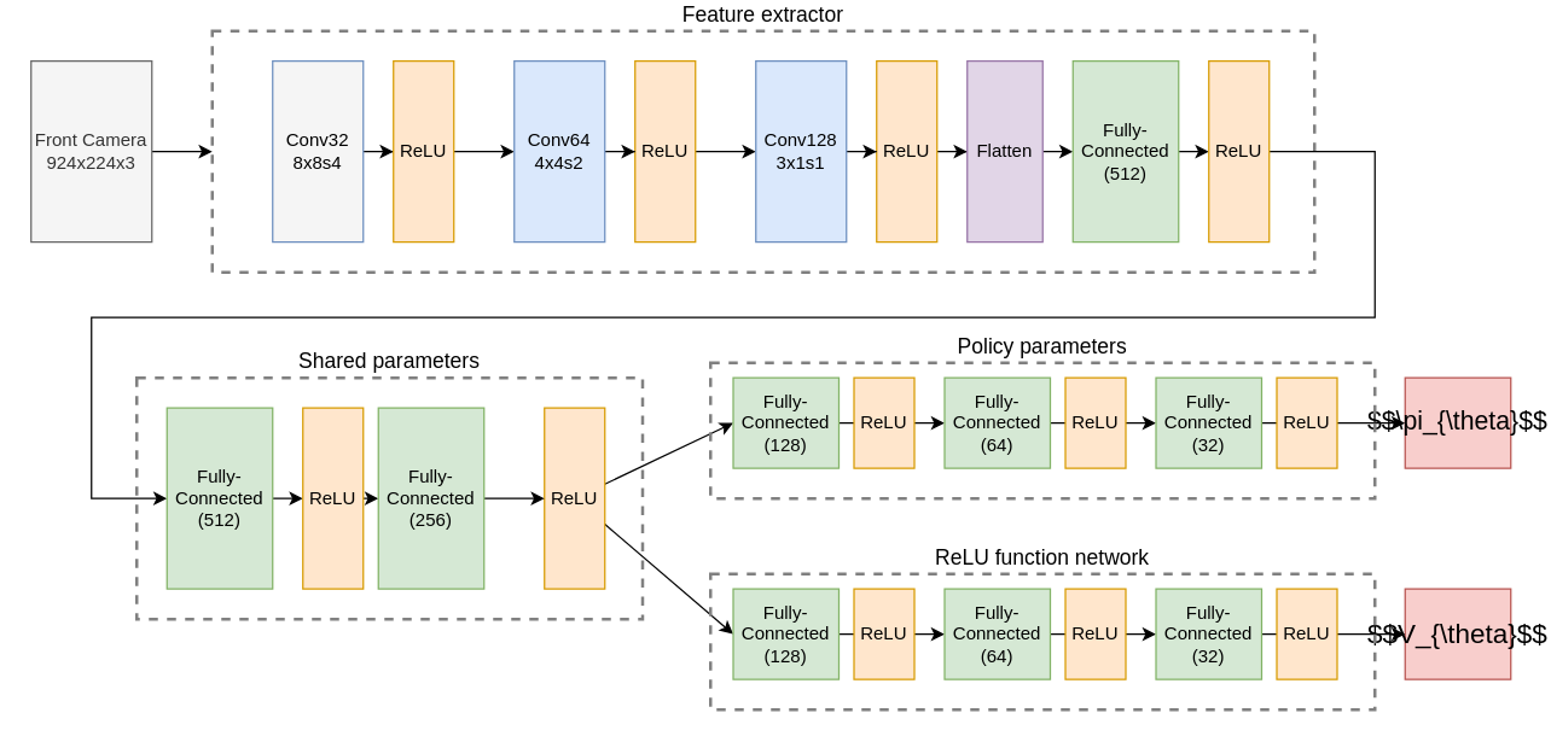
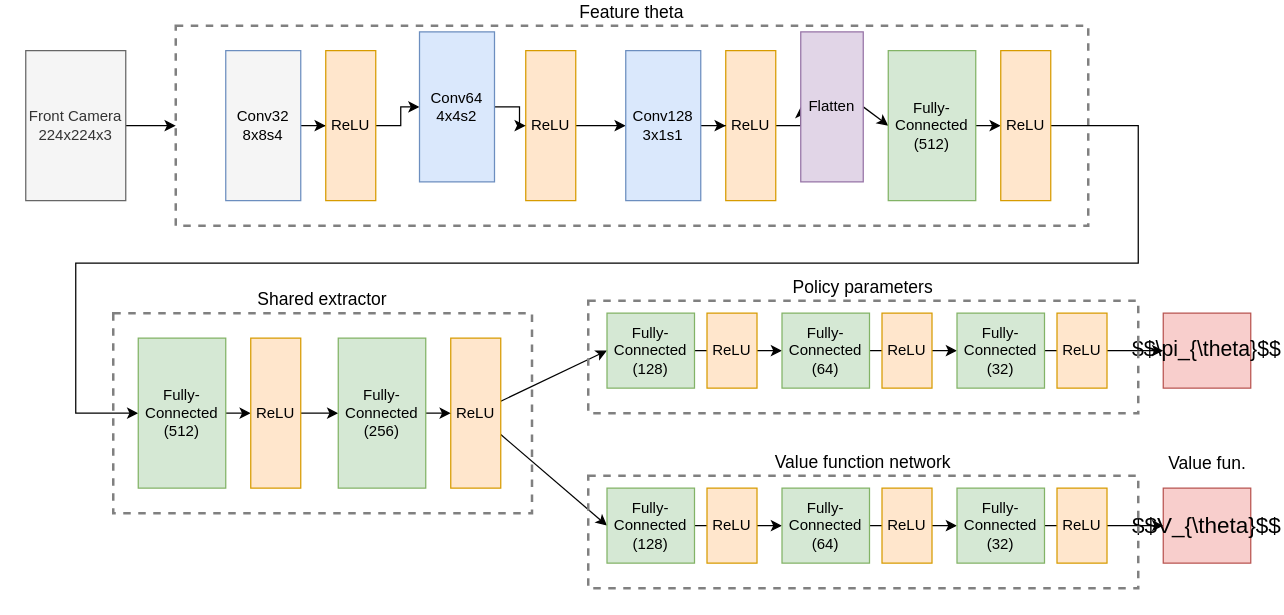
  <mxCell id="0" />
  <mxCell id="1" parent="0" />
- <mxCell id="2" value="Feature extractor" style="rounded=0;whiteSpace=wrap;html=1;fontSize=14;fillColor=none;dashed=1;labelPosition=center;verticalLabelPosition=top;align=center;verticalAlign=bottom;strokeWidth=2;strokeColor=#808080;fontFamily=Helvetica;" vertex="1" parent="1"><mxGeometry x="140" y="20" width="730" height="160" as="geometry" /></mxCell>
+ <mxCell id="2" value="Feature theta" style="rounded=0;whiteSpace=wrap;html=1;fontSize=14;fillColor=none;dashed=1;labelPosition=center;verticalLabelPosition=top;align=center;verticalAlign=bottom;strokeWidth=2;strokeColor=#808080;fontFamily=Helvetica;" vertex="1" parent="1"><mxGeometry x="140" y="20" width="730" height="160" as="geometry" /></mxCell>
  <mxCell id="3" value="" style="edgeStyle=orthogonalEdgeStyle;rounded=0;orthogonalLoop=1;jettySize=auto;html=1;fontFamily=Helvetica;" edge="1" parent="1" source="4" target="2"><mxGeometry relative="1" as="geometry" /></mxCell>
- <mxCell id="4" value="&lt;div&gt;Front Camera&lt;/div&gt;&lt;div&gt;924x224x3&lt;br&gt;&lt;/div&gt;" style="rounded=0;whiteSpace=wrap;html=1;direction=south;fillColor=#f5f5f5;strokeColor=#666666;fontColor=#333333;fontFamily=Helvetica;" vertex="1" parent="1"><mxGeometry x="20" y="40" width="80" height="120" as="geometry" /></mxCell>
+ <mxCell id="4" value="&lt;div&gt;Front Camera&lt;/div&gt;&lt;div&gt;224x224x3&lt;br&gt;&lt;/div&gt;" style="rounded=0;whiteSpace=wrap;html=1;direction=south;fillColor=#f5f5f5;strokeColor=#666666;fontColor=#333333;fontFamily=Helvetica;" vertex="1" parent="1"><mxGeometry x="20" y="40" width="80" height="120" as="geometry" /></mxCell>
  <mxCell id="5" value="" style="edgeStyle=orthogonalEdgeStyle;rounded=0;orthogonalLoop=1;jettySize=auto;html=1;fontFamily=Helvetica;" edge="1" parent="1" source="6" target="8"><mxGeometry relative="1" as="geometry" /></mxCell>
  <mxCell id="6" value="&lt;div&gt;Conv32&lt;/div&gt;&lt;div&gt;8x8s4&lt;br&gt;&lt;/div&gt;" style="whiteSpace=wrap;html=1;rounded=0;direction=south;fillColor=#f5f5f5;strokeColor=#6c8ebf;fontFamily=Helvetica;" vertex="1" parent="1"><mxGeometry x="180" y="40" width="60" height="120" as="geometry" /></mxCell>
  <mxCell id="7" value="" style="edgeStyle=orthogonalEdgeStyle;rounded=0;orthogonalLoop=1;jettySize=auto;html=1;fontFamily=Helvetica;" edge="1" parent="1" source="8" target="12"><mxGeometry relative="1" as="geometry" /></mxCell>
  <mxCell id="8" value="ReLU" style="whiteSpace=wrap;html=1;rounded=0;direction=south;fillColor=#ffe6cc;strokeColor=#d79b00;fontFamily=Helvetica;" vertex="1" parent="1"><mxGeometry x="260" y="40" width="40" height="120" as="geometry" /></mxCell>
  <mxCell id="9" value="" style="edgeStyle=orthogonalEdgeStyle;rounded=0;orthogonalLoop=1;jettySize=auto;html=1;fontFamily=Helvetica;" edge="1" parent="1" source="10" target="16"><mxGeometry relative="1" as="geometry" /></mxCell>
  <mxCell id="10" value="ReLU" style="whiteSpace=wrap;html=1;rounded=0;direction=south;fillColor=#ffe6cc;strokeColor=#d79b00;fontFamily=Helvetica;" vertex="1" parent="1"><mxGeometry x="420" y="40" width="40" height="120" as="geometry" /></mxCell>
  <mxCell id="11" value="" style="edgeStyle=orthogonalEdgeStyle;rounded=0;orthogonalLoop=1;jettySize=auto;html=1;fontFamily=Helvetica;" edge="1" parent="1" source="12" target="10"><mxGeometry relative="1" as="geometry" /></mxCell>
- <mxCell id="12" value="&lt;div&gt;Conv64&lt;/div&gt;&lt;div&gt;4x4s2&lt;br&gt;&lt;/div&gt;" style="whiteSpace=wrap;html=1;rounded=0;direction=south;fillColor=#dae8fc;strokeColor=#6c8ebf;fontFamily=Helvetica;" vertex="1" parent="1"><mxGeometry x="340" y="40" width="60" height="120" as="geometry" /></mxCell>
+ <mxCell id="12" value="&lt;div&gt;Conv64&lt;/div&gt;&lt;div&gt;4x4s2&lt;br&gt;&lt;/div&gt;" style="whiteSpace=wrap;html=1;rounded=0;direction=south;fillColor=#dae8fc;strokeColor=#6c8ebf;fontFamily=Helvetica;" vertex="1" parent="1"><mxGeometry x="335" y="25" width="60" height="120" as="geometry" /></mxCell>
  <mxCell id="13" value="" style="edgeStyle=orthogonalEdgeStyle;rounded=0;orthogonalLoop=1;jettySize=auto;html=1;fontFamily=Helvetica;" edge="1" parent="1" source="14" target="18"><mxGeometry relative="1" as="geometry" /></mxCell>
  <mxCell id="14" value="ReLU" style="whiteSpace=wrap;html=1;rounded=0;direction=south;fillColor=#ffe6cc;strokeColor=#d79b00;fontFamily=Helvetica;" vertex="1" parent="1"><mxGeometry x="580" y="40" width="40" height="120" as="geometry" /></mxCell>
  <mxCell id="15" value="" style="edgeStyle=orthogonalEdgeStyle;rounded=0;orthogonalLoop=1;jettySize=auto;html=1;fontFamily=Helvetica;" edge="1" parent="1" source="16" target="14"><mxGeometry relative="1" as="geometry" /></mxCell>
  <mxCell id="16" value="&lt;div&gt;Conv128&lt;/div&gt;&lt;div&gt;3x1s1&lt;br&gt;&lt;/div&gt;" style="whiteSpace=wrap;html=1;rounded=0;direction=south;fillColor=#dae8fc;strokeColor=#6c8ebf;fontFamily=Helvetica;" vertex="1" parent="1"><mxGeometry x="500" y="40" width="60" height="120" as="geometry" /></mxCell>
  <mxCell id="17" style="edgeStyle=none;rounded=0;orthogonalLoop=1;jettySize=auto;html=1;exitX=0.5;exitY=0;exitDx=0;exitDy=0;entryX=0.5;entryY=1;entryDx=0;entryDy=0;fontSize=14;fontFamily=Helvetica;" edge="1" parent="1" source="18" target="22"><mxGeometry relative="1" as="geometry" /></mxCell>
- <mxCell id="18" value="&lt;div&gt;Flatten&lt;/div&gt;" style="whiteSpace=wrap;html=1;rounded=0;direction=south;fillColor=#e1d5e7;strokeColor=#9673a6;fontFamily=Helvetica;" vertex="1" parent="1"><mxGeometry x="640" y="40" width="50" height="120" as="geometry" /></mxCell>
+ <mxCell id="18" value="&lt;div&gt;Flatten&lt;/div&gt;" style="whiteSpace=wrap;html=1;rounded=0;direction=south;fillColor=#e1d5e7;strokeColor=#9673a6;fontFamily=Helvetica;" vertex="1" parent="1"><mxGeometry x="640" y="25" width="50" height="120" as="geometry" /></mxCell>
  <mxCell id="19" value="$$\pi_{\theta}$$" style="rounded=0;whiteSpace=wrap;html=1;fillColor=#f8cecc;strokeColor=#b85450;fontFamily=Helvetica;fontSize=17;" vertex="1" parent="1"><mxGeometry x="930" y="250" width="70" height="60" as="geometry" /></mxCell>
  <mxCell id="20" value="$$V_{\theta}$$" style="rounded=0;whiteSpace=wrap;html=1;fillColor=#f8cecc;strokeColor=#b85450;fontFamily=Helvetica;fontSize=18;" vertex="1" parent="1"><mxGeometry x="930" y="390" width="70" height="60" as="geometry" /></mxCell>
  <mxCell id="21" value="" style="edgeStyle=none;rounded=0;orthogonalLoop=1;jettySize=auto;html=1;fontSize=14;fontFamily=Helvetica;" edge="1" parent="1" source="22" target="24"><mxGeometry relative="1" as="geometry" /></mxCell>
  <mxCell id="22" value="&lt;div&gt;Fully-&lt;/div&gt;&lt;div&gt;Connected&lt;br&gt;&lt;/div&gt;&lt;div&gt;(512)&lt;br&gt;&lt;/div&gt;" style="whiteSpace=wrap;html=1;rounded=0;direction=south;fillColor=#d5e8d4;strokeColor=#82b366;fontFamily=Helvetica;" vertex="1" parent="1"><mxGeometry x="710" y="40" width="70" height="120" as="geometry" /></mxCell>
  <mxCell id="23" style="edgeStyle=orthogonalEdgeStyle;rounded=0;orthogonalLoop=1;jettySize=auto;html=1;exitX=0.5;exitY=0;exitDx=0;exitDy=0;fontSize=14;fontFamily=Helvetica;" edge="1" parent="1" source="24" target="26"><mxGeometry relative="1" as="geometry"><Array as="points"><mxPoint x="910" y="100" /><mxPoint x="910" y="210" /><mxPoint x="60" y="210" /><mxPoint x="60" y="330" /></Array></mxGeometry></mxCell>
  <mxCell id="24" value="ReLU" style="whiteSpace=wrap;html=1;rounded=0;direction=south;fillColor=#ffe6cc;strokeColor=#d79b00;fontFamily=Helvetica;" vertex="1" parent="1"><mxGeometry x="800" y="40" width="40" height="120" as="geometry" /></mxCell>
  <mxCell id="25" value="" style="edgeStyle=none;rounded=0;orthogonalLoop=1;jettySize=auto;html=1;fontSize=14;fontFamily=Helvetica;" edge="1" parent="1" source="26" target="28"><mxGeometry relative="1" as="geometry" /></mxCell>
  <mxCell id="26" value="&lt;div&gt;Fully-&lt;/div&gt;&lt;div&gt;Connected&lt;br&gt;&lt;/div&gt;&lt;div&gt;(512)&lt;br&gt;&lt;/div&gt;" style="whiteSpace=wrap;html=1;rounded=0;direction=south;fillColor=#d5e8d4;strokeColor=#82b366;fontFamily=Helvetica;" vertex="1" parent="1"><mxGeometry x="110" y="270" width="70" height="120" as="geometry" /></mxCell>
  <mxCell id="27" value="" style="edgeStyle=none;rounded=0;orthogonalLoop=1;jettySize=auto;html=1;fontSize=14;fontFamily=Helvetica;" edge="1" parent="1" source="28" target="33"><mxGeometry relative="1" as="geometry" /></mxCell>
  <mxCell id="28" value="ReLU" style="whiteSpace=wrap;html=1;rounded=0;direction=south;fillColor=#ffe6cc;strokeColor=#d79b00;fontFamily=Helvetica;" vertex="1" parent="1"><mxGeometry x="200" y="270" width="40" height="120" as="geometry" /></mxCell>
  <mxCell id="29" style="edgeStyle=none;rounded=0;orthogonalLoop=1;jettySize=auto;html=1;entryX=0.5;entryY=1;entryDx=0;entryDy=0;fontSize=14;fontFamily=Helvetica;" edge="1" parent="1" source="31" target="35"><mxGeometry relative="1" as="geometry" /></mxCell>
  <mxCell id="30" style="edgeStyle=none;rounded=0;orthogonalLoop=1;jettySize=auto;html=1;entryX=0.5;entryY=1;entryDx=0;entryDy=0;fontSize=14;fontFamily=Helvetica;" edge="1" parent="1" source="31" target="44"><mxGeometry relative="1" as="geometry" /></mxCell>
  <mxCell id="31" value="ReLU" style="whiteSpace=wrap;html=1;rounded=0;direction=south;fillColor=#ffe6cc;strokeColor=#d79b00;fontFamily=Helvetica;" vertex="1" parent="1"><mxGeometry x="360" y="270" width="40" height="120" as="geometry" /></mxCell>
  <mxCell id="32" value="" style="edgeStyle=none;rounded=0;orthogonalLoop=1;jettySize=auto;html=1;fontSize=14;fontFamily=Helvetica;" edge="1" parent="1" source="33" target="31"><mxGeometry relative="1" as="geometry" /></mxCell>
- <mxCell id="33" value="&lt;div&gt;Fully-&lt;/div&gt;&lt;div&gt;Connected&lt;br&gt;&lt;/div&gt;&lt;div&gt;(256)&lt;br&gt;&lt;/div&gt;" style="whiteSpace=wrap;html=1;rounded=0;direction=south;fillColor=#d5e8d4;strokeColor=#82b366;fontFamily=Helvetica;" vertex="1" parent="1"><mxGeometry x="250" y="270" width="70" height="120" as="geometry" /></mxCell>
+ <mxCell id="33" value="&lt;div&gt;Fully-&lt;/div&gt;&lt;div&gt;Connected&lt;br&gt;&lt;/div&gt;&lt;div&gt;(256)&lt;br&gt;&lt;/div&gt;" style="whiteSpace=wrap;html=1;rounded=0;direction=south;fillColor=#d5e8d4;strokeColor=#82b366;fontFamily=Helvetica;" vertex="1" parent="1"><mxGeometry x="270" y="270" width="70" height="120" as="geometry" /></mxCell>
  <mxCell id="34" value="" style="edgeStyle=none;rounded=0;orthogonalLoop=1;jettySize=auto;html=1;fontSize=14;fontFamily=Helvetica;" edge="1" parent="1" source="35" target="37"><mxGeometry relative="1" as="geometry" /></mxCell>
  <mxCell id="35" value="&lt;div&gt;Fully-&lt;/div&gt;&lt;div&gt;Connected&lt;br&gt;&lt;/div&gt;&lt;div&gt;(128)&lt;br&gt;&lt;/div&gt;" style="whiteSpace=wrap;html=1;rounded=0;direction=south;fillColor=#d5e8d4;strokeColor=#82b366;fontFamily=Helvetica;" vertex="1" parent="1"><mxGeometry x="485" y="250" width="70" height="60" as="geometry" /></mxCell>
  <mxCell id="36" value="" style="edgeStyle=none;rounded=0;orthogonalLoop=1;jettySize=auto;html=1;fontSize=14;fontFamily=Helvetica;" edge="1" parent="1" source="37" target="39"><mxGeometry relative="1" as="geometry" /></mxCell>
  <mxCell id="37" value="&lt;div&gt;Fully-&lt;/div&gt;&lt;div&gt;Connected&lt;br&gt;&lt;/div&gt;&lt;div&gt;(64)&lt;br&gt;&lt;/div&gt;" style="whiteSpace=wrap;html=1;rounded=0;direction=south;fillColor=#d5e8d4;strokeColor=#82b366;fontFamily=Helvetica;" vertex="1" parent="1"><mxGeometry x="625" y="250" width="70" height="60" as="geometry" /></mxCell>
  <mxCell id="38" value="" style="edgeStyle=none;rounded=0;orthogonalLoop=1;jettySize=auto;html=1;fontSize=14;fontFamily=Helvetica;" edge="1" parent="1" source="39" target="19"><mxGeometry relative="1" as="geometry" /></mxCell>
  <mxCell id="39" value="&lt;div&gt;Fully-&lt;/div&gt;&lt;div&gt;Connected&lt;br&gt;&lt;/div&gt;&lt;div&gt;(32)&lt;br&gt;&lt;/div&gt;" style="whiteSpace=wrap;html=1;rounded=0;direction=south;fillColor=#d5e8d4;strokeColor=#82b366;fontFamily=Helvetica;" vertex="1" parent="1"><mxGeometry x="765" y="250" width="70" height="60" as="geometry" /></mxCell>
  <mxCell id="40" value="ReLU" style="whiteSpace=wrap;html=1;rounded=0;direction=south;fillColor=#ffe6cc;strokeColor=#d79b00;fontFamily=Helvetica;" vertex="1" parent="1"><mxGeometry x="565" y="250" width="40" height="60" as="geometry" /></mxCell>
  <mxCell id="41" value="ReLU" style="whiteSpace=wrap;html=1;rounded=0;direction=south;fillColor=#ffe6cc;strokeColor=#d79b00;fontFamily=Helvetica;" vertex="1" parent="1"><mxGeometry x="705" y="250" width="40" height="60" as="geometry" /></mxCell>
  <mxCell id="42" value="ReLU" style="whiteSpace=wrap;html=1;rounded=0;direction=south;fillColor=#ffe6cc;strokeColor=#d79b00;fontFamily=Helvetica;" vertex="1" parent="1"><mxGeometry x="845" y="250" width="40" height="60" as="geometry" /></mxCell>
  <mxCell id="43" value="" style="edgeStyle=none;rounded=0;orthogonalLoop=1;jettySize=auto;html=1;fontSize=14;fontFamily=Helvetica;" edge="1" parent="1" source="44" target="46"><mxGeometry relative="1" as="geometry" /></mxCell>
  <mxCell id="44" value="&lt;div&gt;Fully-&lt;/div&gt;&lt;div&gt;Connected&lt;br&gt;&lt;/div&gt;&lt;div&gt;(128)&lt;br&gt;&lt;/div&gt;" style="whiteSpace=wrap;html=1;rounded=0;direction=south;fillColor=#d5e8d4;strokeColor=#82b366;fontFamily=Helvetica;" vertex="1" parent="1"><mxGeometry x="485" y="390" width="70" height="60" as="geometry" /></mxCell>
  <mxCell id="45" value="" style="edgeStyle=none;rounded=0;orthogonalLoop=1;jettySize=auto;html=1;fontSize=14;fontFamily=Helvetica;" edge="1" parent="1" source="46" target="48"><mxGeometry relative="1" as="geometry" /></mxCell>
  <mxCell id="46" value="&lt;div&gt;Fully-&lt;/div&gt;&lt;div&gt;Connected&lt;br&gt;&lt;/div&gt;&lt;div&gt;(64)&lt;br&gt;&lt;/div&gt;" style="whiteSpace=wrap;html=1;rounded=0;direction=south;fillColor=#d5e8d4;strokeColor=#82b366;fontFamily=Helvetica;" vertex="1" parent="1"><mxGeometry x="625" y="390" width="70" height="60" as="geometry" /></mxCell>
  <mxCell id="47" value="" style="edgeStyle=none;rounded=0;orthogonalLoop=1;jettySize=auto;html=1;fontSize=14;fontFamily=Helvetica;" edge="1" parent="1" source="48" target="20"><mxGeometry relative="1" as="geometry" /></mxCell>
  <mxCell id="48" value="&lt;div&gt;Fully-&lt;/div&gt;&lt;div&gt;Connected&lt;br&gt;&lt;/div&gt;&lt;div&gt;(32)&lt;br&gt;&lt;/div&gt;" style="whiteSpace=wrap;html=1;rounded=0;direction=south;fillColor=#d5e8d4;strokeColor=#82b366;fontFamily=Helvetica;" vertex="1" parent="1"><mxGeometry x="765" y="390" width="70" height="60" as="geometry" /></mxCell>
  <mxCell id="49" value="ReLU" style="whiteSpace=wrap;html=1;rounded=0;direction=south;fillColor=#ffe6cc;strokeColor=#d79b00;fontFamily=Helvetica;" vertex="1" parent="1"><mxGeometry x="565" y="390" width="40" height="60" as="geometry" /></mxCell>
  <mxCell id="50" value="ReLU" style="whiteSpace=wrap;html=1;rounded=0;direction=south;fillColor=#ffe6cc;strokeColor=#d79b00;fontFamily=Helvetica;" vertex="1" parent="1"><mxGeometry x="705" y="390" width="40" height="60" as="geometry" /></mxCell>
  <mxCell id="51" value="ReLU" style="whiteSpace=wrap;html=1;rounded=0;direction=south;fillColor=#ffe6cc;strokeColor=#d79b00;fontFamily=Helvetica;" vertex="1" parent="1"><mxGeometry x="845" y="390" width="40" height="60" as="geometry" /></mxCell>
- <mxCell id="52" value="Shared parameters" style="rounded=0;whiteSpace=wrap;html=1;fontSize=14;fillColor=none;dashed=1;labelPosition=center;verticalLabelPosition=top;align=center;verticalAlign=bottom;strokeWidth=2;strokeColor=#808080;fontFamily=Helvetica;" vertex="1" parent="1"><mxGeometry x="90" y="250" width="335" height="160" as="geometry" /></mxCell>
+ <mxCell id="52" value="Shared extractor" style="rounded=0;whiteSpace=wrap;html=1;fontSize=14;fillColor=none;dashed=1;labelPosition=center;verticalLabelPosition=top;align=center;verticalAlign=bottom;strokeWidth=2;strokeColor=#808080;fontFamily=Helvetica;" vertex="1" parent="1"><mxGeometry x="90" y="250" width="335" height="160" as="geometry" /></mxCell>
  <mxCell id="53" value="Policy parameters" style="rounded=0;whiteSpace=wrap;html=1;fontSize=14;fillColor=none;dashed=1;labelPosition=center;verticalLabelPosition=top;align=center;verticalAlign=bottom;strokeWidth=2;strokeColor=#808080;fontFamily=Helvetica;" vertex="1" parent="1"><mxGeometry x="470" y="240" width="440" height="90" as="geometry" /></mxCell>
- <mxCell id="54" value="ReLU function network" style="rounded=0;whiteSpace=wrap;html=1;fontSize=14;fillColor=none;dashed=1;labelPosition=center;verticalLabelPosition=top;align=center;verticalAlign=bottom;strokeWidth=2;strokeColor=#808080;fontFamily=Helvetica;" vertex="1" parent="1"><mxGeometry x="470" y="380" width="440" height="90" as="geometry" /></mxCell>
+ <mxCell id="54" value="Value function network" style="rounded=0;whiteSpace=wrap;html=1;fontSize=14;fillColor=none;dashed=1;labelPosition=center;verticalLabelPosition=top;align=center;verticalAlign=bottom;strokeWidth=2;strokeColor=#808080;fontFamily=Helvetica;" vertex="1" parent="1"><mxGeometry x="470" y="380" width="440" height="90" as="geometry" /></mxCell>
+ <mxCell id="55" value="Value fun." style="text;html=1;align=center;verticalAlign=middle;resizable=0;points=[];autosize=1;fontSize=14;fontFamily=Helvetica;" vertex="1" parent="1"><mxGeometry x="925" y="360" width="80" height="20" as="geometry" /></mxCell>
